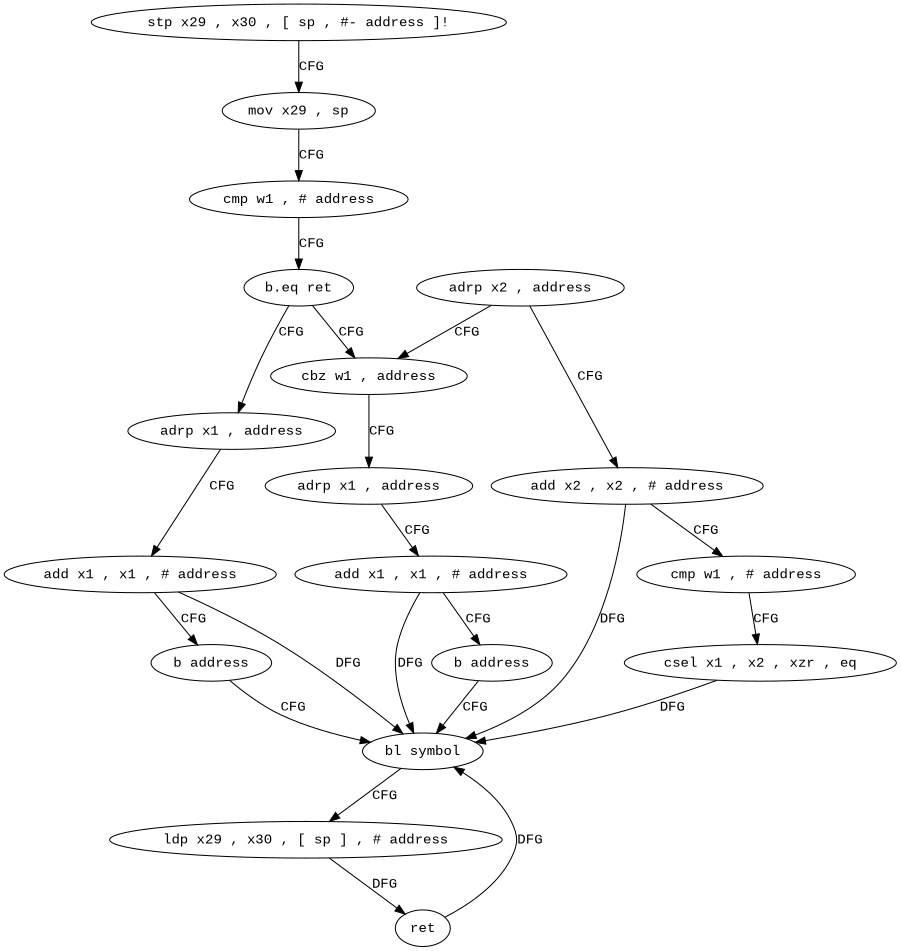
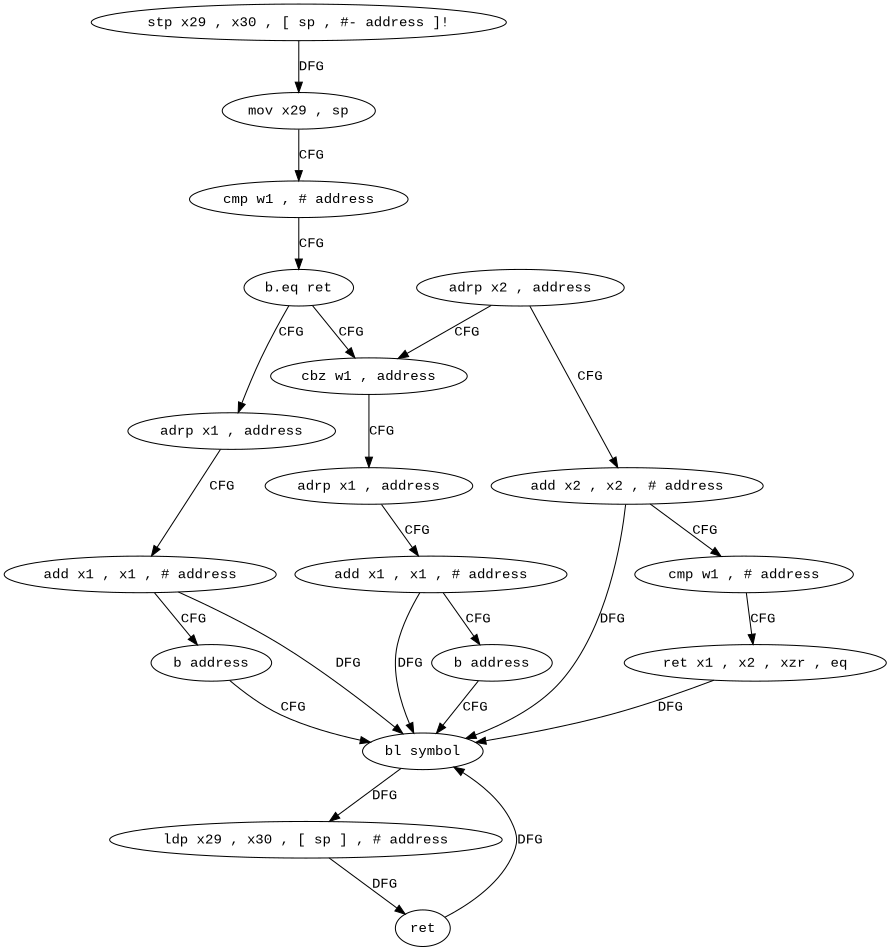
  digraph {
    fontname="Liberation Mono"
    node [fontname="Liberation Mono"]
    edge [fontname="Liberation Mono"]
    n1 [label="stp x29 , x30 , [ sp , #- address ]!"]
    n2 [label="mov x29 , sp"]
    n3 [label="cmp w1 , # address"]
    n4 [label="b.eq ret"]
    n5 [label="adrp x1 , address"]
    n6 [label="cbz w1 , address"]
    n7 [label="add x1 , x1 , # address"]
    n8 [label="adrp x1 , address"]
    n9 [label="b address"]
    n10 [label="bl symbol"]
    n11 [label="add x1 , x1 , # address"]
    n12 [label="adrp x2 , address"]
    n13 [label="add x2 , x2 , # address"]
    n14 [label="ldp x29 , x30 , [ sp ] , # address"]
    n15 [label=ret]
    n16 [label="b address"]
    n17 [label="cmp w1 , # address"]
-   n18 [label="csel x1 , x2 , xzr , eq"]
-   n1 -> n2 [label=CFG]
+   n18 [label="ret x1 , x2 , xzr , eq"]
+   n1 -> n2 [label=DFG]
    n2 -> n3 [label=CFG]
    n3 -> n4 [label=CFG]
    n4 -> n5 [label=CFG]
    n4 -> n6 [label=CFG]
    n5 -> n7 [label=CFG]
    n6 -> n8 [label=CFG]
    n7 -> n9 [label=CFG]
    n7 -> n10 [label=DFG]
    n8 -> n11 [label=CFG]
    n9 -> n10 [label=CFG]
-   n10 -> n14 [label=CFG]
+   n10 -> n14 [label=DFG]
    n11 -> n10 [label=DFG]
    n11 -> n16 [label=CFG]
    n12 -> n6 [label=CFG]
    n12 -> n13 [label=CFG]
    n13 -> n10 [label=DFG]
    n13 -> n17 [label=CFG]
    n14 -> n15 [label=DFG]
    n15 -> n10 [label=DFG]
    n16 -> n10 [label=CFG]
    n17 -> n18 [label=CFG]
    n18 -> n10 [label=DFG]
  }
